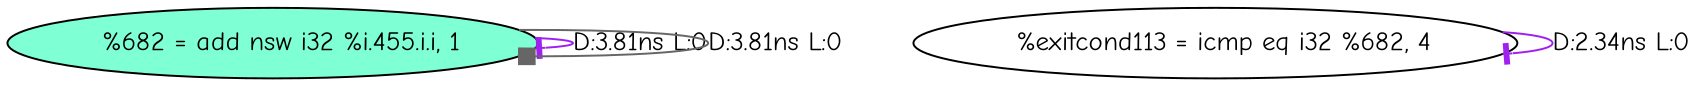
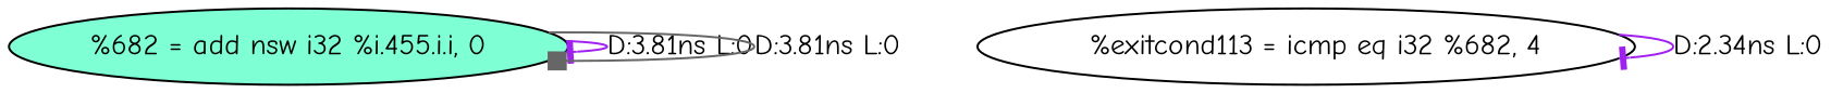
  digraph {
    fontname="Comic Neue"
    node [style=filled fontname="Comic Neue"]
    edge [color=purple arrowhead=tee fontname="Comic Neue"]
-   n1 [label="  %682 = add nsw i32 %i.455.i.i, 1" fillcolor=aquamarine]
+   n1 [label="%682 = add nsw i32 %i.455.i.i, 0" fillcolor=aquamarine]
    n2 [label="  %exitcond113 = icmp eq i32 %682, 4" fillcolor=white]
    n1 -> n1 [label="D:3.81ns L:0"]
    n1 -> n1 [color=gray40 label="D:3.81ns L:0" arrowhead=box]
    n2 -> n2 [label="D:2.34ns L:0"]
  }
